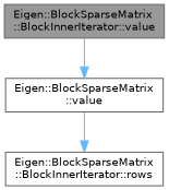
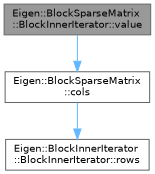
  digraph {
    rankdir=TB
    node [color=grey40 fillcolor=white fontname=Helvetica fontsize=10 shape=box style=filled]
    edge [color=steelblue1 fontname=Helvetica fontsize=10 labelfontname=Helvetica labelfontsize=10 style=solid]
    n1 [color=gray40 fillcolor=grey60 fontcolor=black height=0.2 label="Eigen::BlockSparseMatrix\l::BlockInnerIterator::value" width=0.4]
-   n2 [height=0.2 label="Eigen::BlockSparseMatrix\l::value" width=0.4]
-   n3 [height=0.2 label="Eigen::BlockSparseMatrix\l::BlockInnerIterator::rows" width=0.4]
+   n2 [height=0.2 label="Eigen::BlockSparseMatrix\l::cols" width=0.4]
+   n3 [height=0.2 label="Eigen::BlockInnerIterator\l::BlockInnerIterator::rows" width=0.4]
    n1 -> n2
    n2 -> n3
  }
